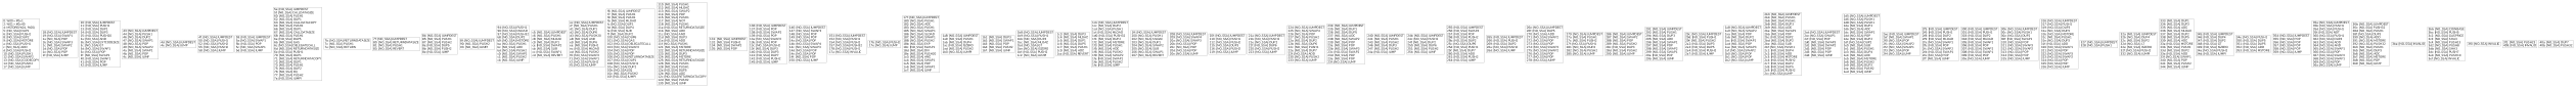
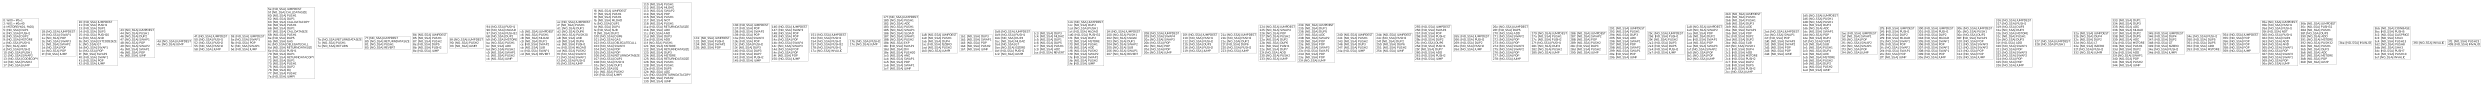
  digraph {
    fontname=Nunito
    node [fontname=Nunito fontsize=30.0 rank=same shape=box]
    n1 [label="0: %00 = #0x1\l2: %01 = #0x40\l4: MSTORE(%01, %00)\l5: [NO_SSA] DUP1\l6: [NO_SSA] PUSH1\l8: [NO_SSA] DUP2\l9: [NO_SSA] MSTORE\la: [NO_SSA] PUSH1\lc: [NO_SSA] ADD\ld: [NO_SSA] PUSH2\l10: [NO_SSA] PUSH1\l12: [NO_SSA] SWAP2\l13: [NO_SSA] CODECOPY\l14: [NO_SSA] PUSH2\l17: [NO_SSA] JUMP\l"]
    n2 [label="18: [NO_SSA] JUMPDEST\l19: [NO_SSA] SWAP1\l1a: [NO_SSA] POP\l1b: [NO_SSA] SWAP3\l1c: [NO_SSA] SWAP2\l1d: [NO_SSA] POP\l1e: [NO_SSA] POP\l1f: [NO_SSA] JUMP\l"]
    n3 [label="20: [NO_SSA] JUMPDEST\l21: [NO_SSA] PUSH1\l23: [NO_SSA] DUP1\l24: [NO_SSA] DUP3\l25: [NO_SSA] PUSH20\l3a: [NO_SSA] AND\l3b: [NO_SSA] EXTCODESIZE\l3c: [NO_SSA] GT\l3d: [NO_SSA] SWAP1\l3e: [NO_SSA] POP\l3f: [NO_SSA] SWAP2\l40: [NO_SSA] SWAP1\l41: [NO_SSA] POP\l42: [NO_SSA] JUMP\l"]
    n4 [label="43: [NO_SSA] JUMPDEST\l44: [NO_SSA] PUSH1\l46: [NO_SSA] DUP2\l47: [NO_SSA] SWAP1\l48: [NO_SSA] POP\l49: [NO_SSA] SWAP2\l4a: [NO_SSA] SWAP1\l4b: [NO_SSA] POP\l4c: [NO_SSA] JUMP\l"]
    n5 [label="4d: [NO_SSA] JUMPDEST\l4e: [NO_SSA] JUMP\l"]
    n6 [label="4f: [NO_SSA] JUMPDEST\l50: [NO_SSA] PUSH1\l52: [NO_SSA] PUSH2\l55: [NO_SSA] PUSH2\l58: [NO_SSA] JUMP\l"]
    n7 [label="59: [NO_SSA] JUMPDEST\l5a: [NO_SSA] SWAP1\l5b: [NO_SSA] POP\l5c: [NO_SSA] SWAP1\l5d: [NO_SSA] JUMP\l"]
    n8 [label="5e: [NO_SSA] JUMPDEST\l5f: [NO_SSA] CALLDATASIZE\l60: [NO_SSA] PUSH1\l62: [NO_SSA] DUP1\l63: [NO_SSA] CALLDATACOPY\l64: [NO_SSA] PUSH1\l66: [NO_SSA] DUP1\l67: [NO_SSA] CALLDATASIZE\l68: [NO_SSA] PUSH1\l6a: [NO_SSA] DUP5\l6b: [NO_SSA] GAS\l6c: [NO_SSA] DELEGATECALL\l6d: [NO_SSA] RETURNDATASIZE\l6e: [NO_SSA] PUSH1\l70: [NO_SSA] DUP1\l71: [NO_SSA] RETURNDATACOPY\l72: [NO_SSA] DUP1\l73: [NO_SSA] PUSH1\l75: [NO_SSA] DUP2\l76: [NO_SSA] EQ\l77: [NO_SSA] PUSH2\l7a: [NO_SSA] JUMPI\l"]
    n9 [label="7b: [NO_SSA] RETURNDATASIZE\l7c: [NO_SSA] PUSH1\l7e: [NO_SSA] RETURN\l"]
    n10 [label="7f: [NO_SSA] JUMPDEST\l80: [NO_SSA] RETURNDATASIZE\l81: [NO_SSA] PUSH1\l83: [NO_SSA] REVERT\l"]
    n11 [label="84: [NO_SSA] JUMPDEST\l85: [NO_SSA] PUSH1\l87: [NO_SSA] PUSH2\l8a: [NO_SSA] DUP5\l8b: [NO_SSA] PUSH2\l8e: [NO_SSA] JUMP\l"]
    n12 [label="8f: [NO_SSA] JUMPDEST\l90: [NO_SSA] PUSH2\l93: [NO_SSA] JUMPI\l"]
    n13 [label="94: [NO_SSA] PUSH1\l96: [NO_SSA] MLOAD\l97: [NO_SSA] PUSH32\lb8: [NO_SSA] DUP2\lb9: [NO_SSA] MSTORE\lba: [NO_SSA] PUSH1\lbc: [NO_SSA] ADD\lbd: [NO_SSA] PUSH2\lc0: [NO_SSA] SWAP1\lc1: [NO_SSA] PUSH2\lc4: [NO_SSA] JUMP\l"]
    n14 [label="c5: [NO_SSA] JUMPDEST\lc6: [NO_SSA] PUSH1\lc8: [NO_SSA] MLOAD\lc9: [NO_SSA] DUP1\lca: [NO_SSA] SWAP2\lcb: [NO_SSA] SUB\lcc: [NO_SSA] SWAP1\lcd: [NO_SSA] REVERT\l"]
    n15 [label="ce: [NO_SSA] JUMPDEST\lcf: [NO_SSA] PUSH1\ld1: [NO_SSA] DUP1\ld2: [NO_SSA] DUP6\ld3: [NO_SSA] PUSH20\le8: [NO_SSA] AND\le9: [NO_SSA] DUP6\lea: [NO_SSA] PUSH1\lec: [NO_SSA] MLOAD\led: [NO_SSA] PUSH2\lf0: [NO_SSA] SWAP2\lf1: [NO_SSA] SWAP1\lf2: [NO_SSA] PUSH2\lf5: [NO_SSA] JUMP\l"]
    n16 [label="f6: [NO_SSA] JUMPDEST\lf7: [NO_SSA] PUSH1\lf9: [NO_SSA] PUSH1\lfb: [NO_SSA] MLOAD\lfc: [NO_SSA] DUP1\lfd: [NO_SSA] DUP4\lfe: [NO_SSA] SUB\lff: [NO_SSA] DUP2\l100: [NO_SSA] DUP6\l101: [NO_SSA] GAS\l102: [NO_SSA] DELEGATECALL\l103: [NO_SSA] SWAP2\l104: [NO_SSA] POP\l105: [NO_SSA] POP\l106: [NO_SSA] RETURNDATASIZE\l107: [NO_SSA] DUP1\l108: [NO_SSA] PUSH1\l10a: [NO_SSA] DUP2\l10b: [NO_SSA] EQ\l10c: [NO_SSA] PUSH2\l10f: [NO_SSA] JUMPI\l"]
    n17 [label="110: [NO_SSA] PUSH1\l112: [NO_SSA] MLOAD\l113: [NO_SSA] SWAP2\l114: [NO_SSA] POP\l115: [NO_SSA] PUSH1\l117: [NO_SSA] NOT\l118: [NO_SSA] PUSH1\l11a: [NO_SSA] RETURNDATASIZE\l11b: [NO_SSA] ADD\l11c: [NO_SSA] AND\l11d: [NO_SSA] DUP3\l11e: [NO_SSA] ADD\l11f: [NO_SSA] PUSH1\l121: [NO_SSA] MSTORE\l122: [NO_SSA] RETURNDATASIZE\l123: [NO_SSA] DUP3\l124: [NO_SSA] MSTORE\l125: [NO_SSA] RETURNDATASIZE\l126: [NO_SSA] PUSH1\l128: [NO_SSA] PUSH1\l12a: [NO_SSA] DUP5\l12b: [NO_SSA] ADD\l12c: [NO_SSA] RETURNDATACOPY\l12d: [NO_SSA] PUSH2\l130: [NO_SSA] JUMP\l"]
    n18 [label="131: [NO_SSA] JUMPDEST\l132: [NO_SSA] PUSH1\l134: [NO_SSA] SWAP2\l135: [NO_SSA] POP\l"]
    n19 [label="136: [NO_SSA] JUMPDEST\l137: [NO_SSA] POP\l138: [NO_SSA] SWAP2\l139: [NO_SSA] POP\l13a: [NO_SSA] SWAP2\l13b: [NO_SSA] POP\l13c: [NO_SSA] PUSH2\l13f: [NO_SSA] DUP3\l140: [NO_SSA] DUP3\l141: [NO_SSA] DUP7\l142: [NO_SSA] PUSH2\l145: [NO_SSA] JUMP\l"]
    n20 [label="146: [NO_SSA] JUMPDEST\l147: [NO_SSA] SWAP3\l148: [NO_SSA] POP\l149: [NO_SSA] POP\l14a: [NO_SSA] POP\l14b: [NO_SSA] SWAP4\l14c: [NO_SSA] SWAP3\l14d: [NO_SSA] POP\l14e: [NO_SSA] POP\l14f: [NO_SSA] POP\l150: [NO_SSA] JUMP\l"]
    n21 [label="151: [NO_SSA] JUMPDEST\l152: [NO_SSA] PUSH1\l154: [NO_SSA] PUSH2\l157: [NO_SSA] PUSH32\l178: [NO_SSA] PUSH1\l17a: [NO_SSA] INVALID\l"]
    n22 [label="17b: [NO_SSA] PUSH2\l17e: [NO_SSA] JUMP\l"]
    n23 [label="17f: [NO_SSA] JUMPDEST\l180: [NO_SSA] PUSH1\l182: [NO_SSA] ADD\l183: [NO_SSA] PUSH1\l185: [NO_SSA] SWAP1\l186: [NO_SSA] SLOAD\l187: [NO_SSA] SWAP1\l188: [NO_SSA] PUSH2\l18b: [NO_SSA] EXP\l18c: [NO_SSA] SWAP1\l18d: [NO_SSA] DIV\l18e: [NO_SSA] PUSH20\l1a3: [NO_SSA] AND\l1a4: [NO_SSA] SWAP1\l1a5: [NO_SSA] POP\l1a6: [NO_SSA] SWAP1\l1a7: [NO_SSA] JUMP\l"]
    n24 [label="1a8: [NO_SSA] JUMPDEST\l1a9: [NO_SSA] PUSH1\l1ab: [NO_SSA] DUP4\l1ac: [NO_SSA] ISZERO\l1ad: [NO_SSA] PUSH2\l1b0: [NO_SSA] JUMPI\l"]
    n25 [label="1b1: [NO_SSA] DUP3\l1b2: [NO_SSA] SWAP1\l1b3: [NO_SSA] POP\l1b4: [NO_SSA] PUSH2\l1b7: [NO_SSA] JUMP\l"]
    n26 [label="1b8: [NO_SSA] JUMPDEST\l1b9: [NO_SSA] PUSH1\l1bb: [NO_SSA] DUP4\l1bc: [NO_SSA] MLOAD\l1bd: [NO_SSA] GT\l1be: [NO_SSA] ISZERO\l1bf: [NO_SSA] PUSH2\l1c2: [NO_SSA] JUMPI\l"]
    n27 [label="1c3: [NO_SSA] DUP3\l1c4: [NO_SSA] MLOAD\l1c5: [NO_SSA] DUP1\l1c6: [NO_SSA] DUP5\l1c7: [NO_SSA] PUSH1\l1c9: [NO_SSA] ADD\l1ca: [NO_SSA] REVERT\l"]
    n28 [label="1cb: [NO_SSA] JUMPDEST\l1cc: [NO_SSA] DUP2\l1cd: [NO_SSA] PUSH1\l1cf: [NO_SSA] MLOAD\l1d0: [NO_SSA] PUSH32\l1f1: [NO_SSA] DUP2\l1f2: [NO_SSA] MSTORE\l1f3: [NO_SSA] PUSH1\l1f5: [NO_SSA] ADD\l1f6: [NO_SSA] PUSH2\l1f9: [NO_SSA] SWAP2\l1fa: [NO_SSA] SWAP1\l1fb: [NO_SSA] PUSH2\l1fe: [NO_SSA] JUMP\l"]
    n29 [label="1ff: [NO_SSA] JUMPDEST\l200: [NO_SSA] PUSH1\l202: [NO_SSA] MLOAD\l203: [NO_SSA] DUP1\l204: [NO_SSA] SWAP2\l205: [NO_SSA] SUB\l206: [NO_SSA] SWAP1\l207: [NO_SSA] REVERT\l"]
    n30 [label="208: [NO_SSA] JUMPDEST\l209: [NO_SSA] SWAP4\l20a: [NO_SSA] SWAP3\l20b: [NO_SSA] POP\l20c: [NO_SSA] POP\l20d: [NO_SSA] POP\l20e: [NO_SSA] JUMP\l"]
    n31 [label="20f: [NO_SSA] JUMPDEST\l210: [NO_SSA] PUSH1\l212: [NO_SSA] PUSH2\l215: [NO_SSA] DUP3\l216: [NO_SSA] PUSH2\l219: [NO_SSA] JUMP\l"]
    n32 [label="21a: [NO_SSA] JUMPDEST\l21b: [NO_SSA] PUSH2\l21e: [NO_SSA] DUP2\l21f: [NO_SSA] DUP6\l220: [NO_SSA] PUSH2\l223: [NO_SSA] JUMP\l"]
    n33 [label="224: [NO_SSA] JUMPDEST\l225: [NO_SSA] SWAP4\l226: [NO_SSA] POP\l227: [NO_SSA] PUSH2\l22a: [NO_SSA] DUP2\l22b: [NO_SSA] DUP6\l22c: [NO_SSA] PUSH1\l22e: [NO_SSA] DUP7\l22f: [NO_SSA] ADD\l230: [NO_SSA] PUSH2\l233: [NO_SSA] JUMP\l"]
    n34 [label="234: [NO_SSA] JUMPDEST\l235: [NO_SSA] DUP1\l236: [NO_SSA] DUP5\l237: [NO_SSA] ADD\l238: [NO_SSA] SWAP2\l239: [NO_SSA] POP\l23a: [NO_SSA] POP\l23b: [NO_SSA] SWAP3\l23c: [NO_SSA] SWAP2\l23d: [NO_SSA] POP\l23e: [NO_SSA] POP\l23f: [NO_SSA] JUMP\l"]
    n35 [label="240: [NO_SSA] JUMPDEST\l241: [NO_SSA] PUSH1\l243: [NO_SSA] PUSH2\l246: [NO_SSA] DUP3\l247: [NO_SSA] PUSH2\l24a: [NO_SSA] JUMP\l"]
    n36 [label="24b: [NO_SSA] JUMPDEST\l24c: [NO_SSA] PUSH2\l24f: [NO_SSA] DUP2\l250: [NO_SSA] DUP6\l251: [NO_SSA] PUSH2\l254: [NO_SSA] JUMP\l"]
    n37 [label="255: [NO_SSA] JUMPDEST\l256: [NO_SSA] SWAP4\l257: [NO_SSA] POP\l258: [NO_SSA] PUSH2\l25b: [NO_SSA] DUP2\l25c: [NO_SSA] DUP6\l25d: [NO_SSA] PUSH1\l25f: [NO_SSA] DUP7\l260: [NO_SSA] ADD\l261: [NO_SSA] PUSH2\l264: [NO_SSA] JUMP\l"]
    n38 [label="265: [NO_SSA] JUMPDEST\l266: [NO_SSA] PUSH2\l269: [NO_SSA] DUP2\l26a: [NO_SSA] PUSH2\l26d: [NO_SSA] JUMP\l"]
    n39 [label="26e: [NO_SSA] JUMPDEST\l26f: [NO_SSA] DUP5\l270: [NO_SSA] ADD\l271: [NO_SSA] SWAP2\l272: [NO_SSA] POP\l273: [NO_SSA] POP\l274: [NO_SSA] SWAP3\l275: [NO_SSA] SWAP2\l276: [NO_SSA] POP\l277: [NO_SSA] POP\l278: [NO_SSA] JUMP\l"]
    n40 [label="279: [NO_SSA] JUMPDEST\l27a: [NO_SSA] PUSH1\l27c: [NO_SSA] PUSH2\l27f: [NO_SSA] PUSH1\l281: [NO_SSA] DUP4\l282: [NO_SSA] PUSH2\l285: [NO_SSA] JUMP\l"]
    n41 [label="286: [NO_SSA] JUMPDEST\l287: [NO_SSA] SWAP2\l288: [NO_SSA] POP\l289: [NO_SSA] PUSH2\l28c: [NO_SSA] DUP3\l28d: [NO_SSA] PUSH2\l290: [NO_SSA] JUMP\l"]
    n42 [label="291: [NO_SSA] JUMPDEST\l292: [NO_SSA] PUSH1\l294: [NO_SSA] DUP3\l295: [NO_SSA] ADD\l296: [NO_SSA] SWAP1\l297: [NO_SSA] POP\l298: [NO_SSA] SWAP2\l299: [NO_SSA] SWAP1\l29a: [NO_SSA] POP\l29b: [NO_SSA] JUMP\l"]
    n43 [label="29c: [NO_SSA] JUMPDEST\l29d: [NO_SSA] PUSH1\l29f: [NO_SSA] PUSH2\l2a2: [NO_SSA] DUP3\l2a3: [NO_SSA] DUP5\l2a4: [NO_SSA] PUSH2\l2a7: [NO_SSA] JUMP\l"]
    n44 [label="2a8: [NO_SSA] JUMPDEST\l2a9: [NO_SSA] SWAP2\l2aa: [NO_SSA] POP\l2ab: [NO_SSA] DUP2\l2ac: [NO_SSA] SWAP1\l2ad: [NO_SSA] POP\l2ae: [NO_SSA] SWAP3\l2af: [NO_SSA] SWAP2\l2b0: [NO_SSA] POP\l2b1: [NO_SSA] POP\l2b2: [NO_SSA] JUMP\l"]
    n45 [label="2b3: [NO_SSA] JUMPDEST\l2b4: [NO_SSA] PUSH1\l2b6: [NO_SSA] PUSH1\l2b8: [NO_SSA] DUP3\l2b9: [NO_SSA] ADD\l2ba: [NO_SSA] SWAP1\l2bb: [NO_SSA] POP\l2bc: [NO_SSA] DUP2\l2bd: [NO_SSA] DUP2\l2be: [NO_SSA] SUB\l2bf: [NO_SSA] PUSH1\l2c1: [NO_SSA] DUP4\l2c2: [NO_SSA] ADD\l2c3: [NO_SSA] MSTORE\l2c4: [NO_SSA] PUSH2\l2c7: [NO_SSA] DUP2\l2c8: [NO_SSA] DUP5\l2c9: [NO_SSA] PUSH2\l2cc: [NO_SSA] JUMP\l"]
    n46 [label="2cd: [NO_SSA] JUMPDEST\l2ce: [NO_SSA] SWAP1\l2cf: [NO_SSA] POP\l2d0: [NO_SSA] SWAP3\l2d1: [NO_SSA] SWAP2\l2d2: [NO_SSA] POP\l2d3: [NO_SSA] POP\l2d4: [NO_SSA] JUMP\l"]
    n47 [label="2d5: [NO_SSA] JUMPDEST\l2d6: [NO_SSA] PUSH1\l2d8: [NO_SSA] PUSH1\l2da: [NO_SSA] DUP3\l2db: [NO_SSA] ADD\l2dc: [NO_SSA] SWAP1\l2dd: [NO_SSA] POP\l2de: [NO_SSA] DUP2\l2df: [NO_SSA] DUP2\l2e0: [NO_SSA] SUB\l2e1: [NO_SSA] PUSH1\l2e3: [NO_SSA] DUP4\l2e4: [NO_SSA] ADD\l2e5: [NO_SSA] MSTORE\l2e6: [NO_SSA] PUSH2\l2e9: [NO_SSA] DUP2\l2ea: [NO_SSA] PUSH2\l2ed: [NO_SSA] JUMP\l"]
    n48 [label="2ee: [NO_SSA] JUMPDEST\l2ef: [NO_SSA] SWAP1\l2f0: [NO_SSA] POP\l2f1: [NO_SSA] SWAP2\l2f2: [NO_SSA] SWAP1\l2f3: [NO_SSA] POP\l2f4: [NO_SSA] JUMP\l"]
    n49 [label="2f5: [NO_SSA] JUMPDEST\l2f6: [NO_SSA] PUSH1\l2f8: [NO_SSA] DUP2\l2f9: [NO_SSA] MLOAD\l2fa: [NO_SSA] SWAP1\l2fb: [NO_SSA] POP\l2fc: [NO_SSA] SWAP2\l2fd: [NO_SSA] SWAP1\l2fe: [NO_SSA] POP\l2ff: [NO_SSA] JUMP\l"]
    n50 [label="300: [NO_SSA] JUMPDEST\l301: [NO_SSA] PUSH1\l303: [NO_SSA] DUP2\l304: [NO_SSA] MLOAD\l305: [NO_SSA] SWAP1\l306: [NO_SSA] POP\l307: [NO_SSA] SWAP2\l308: [NO_SSA] SWAP1\l309: [NO_SSA] POP\l30a: [NO_SSA] JUMP\l"]
    n51 [label="30b: [NO_SSA] JUMPDEST\l30c: [NO_SSA] PUSH1\l30e: [NO_SSA] DUP2\l30f: [NO_SSA] SWAP1\l310: [NO_SSA] POP\l311: [NO_SSA] SWAP3\l312: [NO_SSA] SWAP2\l313: [NO_SSA] POP\l314: [NO_SSA] POP\l315: [NO_SSA] JUMP\l"]
    n52 [label="316: [NO_SSA] JUMPDEST\l317: [NO_SSA] PUSH1\l319: [NO_SSA] DUP3\l31a: [NO_SSA] DUP3\l31b: [NO_SSA] MSTORE\l31c: [NO_SSA] PUSH1\l31e: [NO_SSA] DUP3\l31f: [NO_SSA] ADD\l320: [NO_SSA] SWAP1\l321: [NO_SSA] POP\l322: [NO_SSA] SWAP3\l323: [NO_SSA] SWAP2\l324: [NO_SSA] POP\l325: [NO_SSA] POP\l326: [NO_SSA] JUMP\l"]
    n53 [label="327: [NO_SSA] JUMPDEST\l328: [NO_SSA] PUSH1\l"]
    n54 [label="32a: [NO_SSA] JUMPDEST\l32b: [NO_SSA] DUP4\l32c: [NO_SSA] DUP2\l32d: [NO_SSA] LT\l32e: [NO_SSA] ISZERO\l32f: [NO_SSA] PUSH2\l332: [NO_SSA] JUMPI\l"]
    n55 [label="333: [NO_SSA] DUP1\l334: [NO_SSA] DUP3\l335: [NO_SSA] ADD\l336: [NO_SSA] MLOAD\l337: [NO_SSA] DUP2\l338: [NO_SSA] DUP5\l339: [NO_SSA] ADD\l33a: [NO_SSA] MSTORE\l33b: [NO_SSA] PUSH1\l33d: [NO_SSA] DUP2\l33e: [NO_SSA] ADD\l33f: [NO_SSA] SWAP1\l340: [NO_SSA] POP\l341: [NO_SSA] PUSH2\l344: [NO_SSA] JUMP\l"]
    n56 [label="345: [NO_SSA] JUMPDEST\l346: [NO_SSA] DUP4\l347: [NO_SSA] DUP2\l348: [NO_SSA] GT\l349: [NO_SSA] ISZERO\l34a: [NO_SSA] PUSH2\l34d: [NO_SSA] JUMPI\l"]
    n57 [label="34e: [NO_SSA] PUSH1\l350: [NO_SSA] DUP5\l351: [NO_SSA] DUP5\l352: [NO_SSA] ADD\l353: [NO_SSA] MSTORE\l"]
    n58 [label="354: [NO_SSA] JUMPDEST\l355: [NO_SSA] POP\l356: [NO_SSA] POP\l357: [NO_SSA] POP\l358: [NO_SSA] POP\l359: [NO_SSA] JUMP\l"]
    n59 [label="35a: [NO_SSA] JUMPDEST\l35b: [NO_SSA] PUSH1\l35d: [NO_SSA] PUSH1\l35f: [NO_SSA] NOT\l360: [NO_SSA] PUSH1\l362: [NO_SSA] DUP4\l363: [NO_SSA] ADD\l364: [NO_SSA] AND\l365: [NO_SSA] SWAP1\l366: [NO_SSA] POP\l367: [NO_SSA] SWAP2\l368: [NO_SSA] SWAP1\l369: [NO_SSA] POP\l36a: [NO_SSA] JUMP\l"]
    n60 [label="36b: [NO_SSA] JUMPDEST\l36c: [NO_SSA] PUSH32\l38d: [NO_SSA] PUSH1\l38f: [NO_SSA] DUP3\l390: [NO_SSA] ADD\l391: [NO_SSA] MSTORE\l392: [NO_SSA] PUSH32\l3b3: [NO_SSA] PUSH1\l3b5: [NO_SSA] DUP3\l3b6: [NO_SSA] ADD\l3b7: [NO_SSA] MSTORE\l3b8: [NO_SSA] POP\l3b9: [NO_SSA] JUMP\l"]
    n61 [label="3ba: [NO_SSA] INVALID\l"]
    n62 [label="3bb: [NO_SSA] COINBASE\l3bc: [NO_SSA] PUSH5\l3c2: [NO_SSA] GASPRICE\l3c3: [NO_SSA] SHA3\l3c4: [NO_SSA] PUSH13\l3d2: [NO_SSA] PUSH8\l3db: [NO_SSA] SHA3\l3dc: [NO_SSA] PUSH7\l3e4: [NO_SSA] PUSH10\l3ef: [NO_SSA] INVALID\l"]
    n63 [label="3f0: [NO_SSA] INVALID\l"]
    n64 [label="3f1: [NO_SSA] PUSH23\l409: [NO_SSA] INVALID\l"]
-   n65 [label="40a: [NO_SSA] DUP7\l40b: [NO_SSA] PUSH32\l"]
    subgraph sub_1 {
      n1
      n2
      n3
      n4
      n5
      n6
      n7
      n8
      n9
      n10
      n11
      n12
      n13
      n14
      n15
      n16
      n17
      n18
      n19
      n20
      n21
      n22
      n23
      n24
      n25
      n26
      n27
      n28
      n29
      n30
      n31
      n32
      n33
      n34
      n35
      n36
      n37
      n38
      n39
      n40
      n41
      n42
      n43
      n44
      n45
      n46
      n47
      n48
      n49
      n50
      n51
      n52
      n53
      n54
      n55
      n56
      n57
      n58
      n59
      n60
      n61
      n62
      n63
      n64
-     n65
    }
  }
